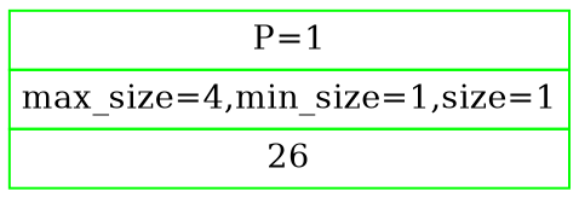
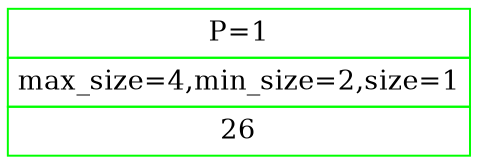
  digraph {
-   n1 [color=green label=<<TABLE BORDER="0" CELLBORDER="1" CELLSPACING="0" CELLPADDING="4"> <TR><TD COLSPAN="1">P=1</TD></TR> <TR><TD COLSPAN="1">max_size=4,min_size=1,size=1</TD></TR> <TR><TD>26</TD> </TR></TABLE>> shape=plain]
+   n1 [color=green label=<<TABLE BORDER="0" CELLBORDER="1" CELLSPACING="0" CELLPADDING="4"> <TR><TD COLSPAN="1">P=1</TD></TR> <TR><TD COLSPAN="1">max_size=4,min_size=2,size=1</TD></TR> <TR><TD>26</TD> </TR></TABLE>> shape=plain]
  }
